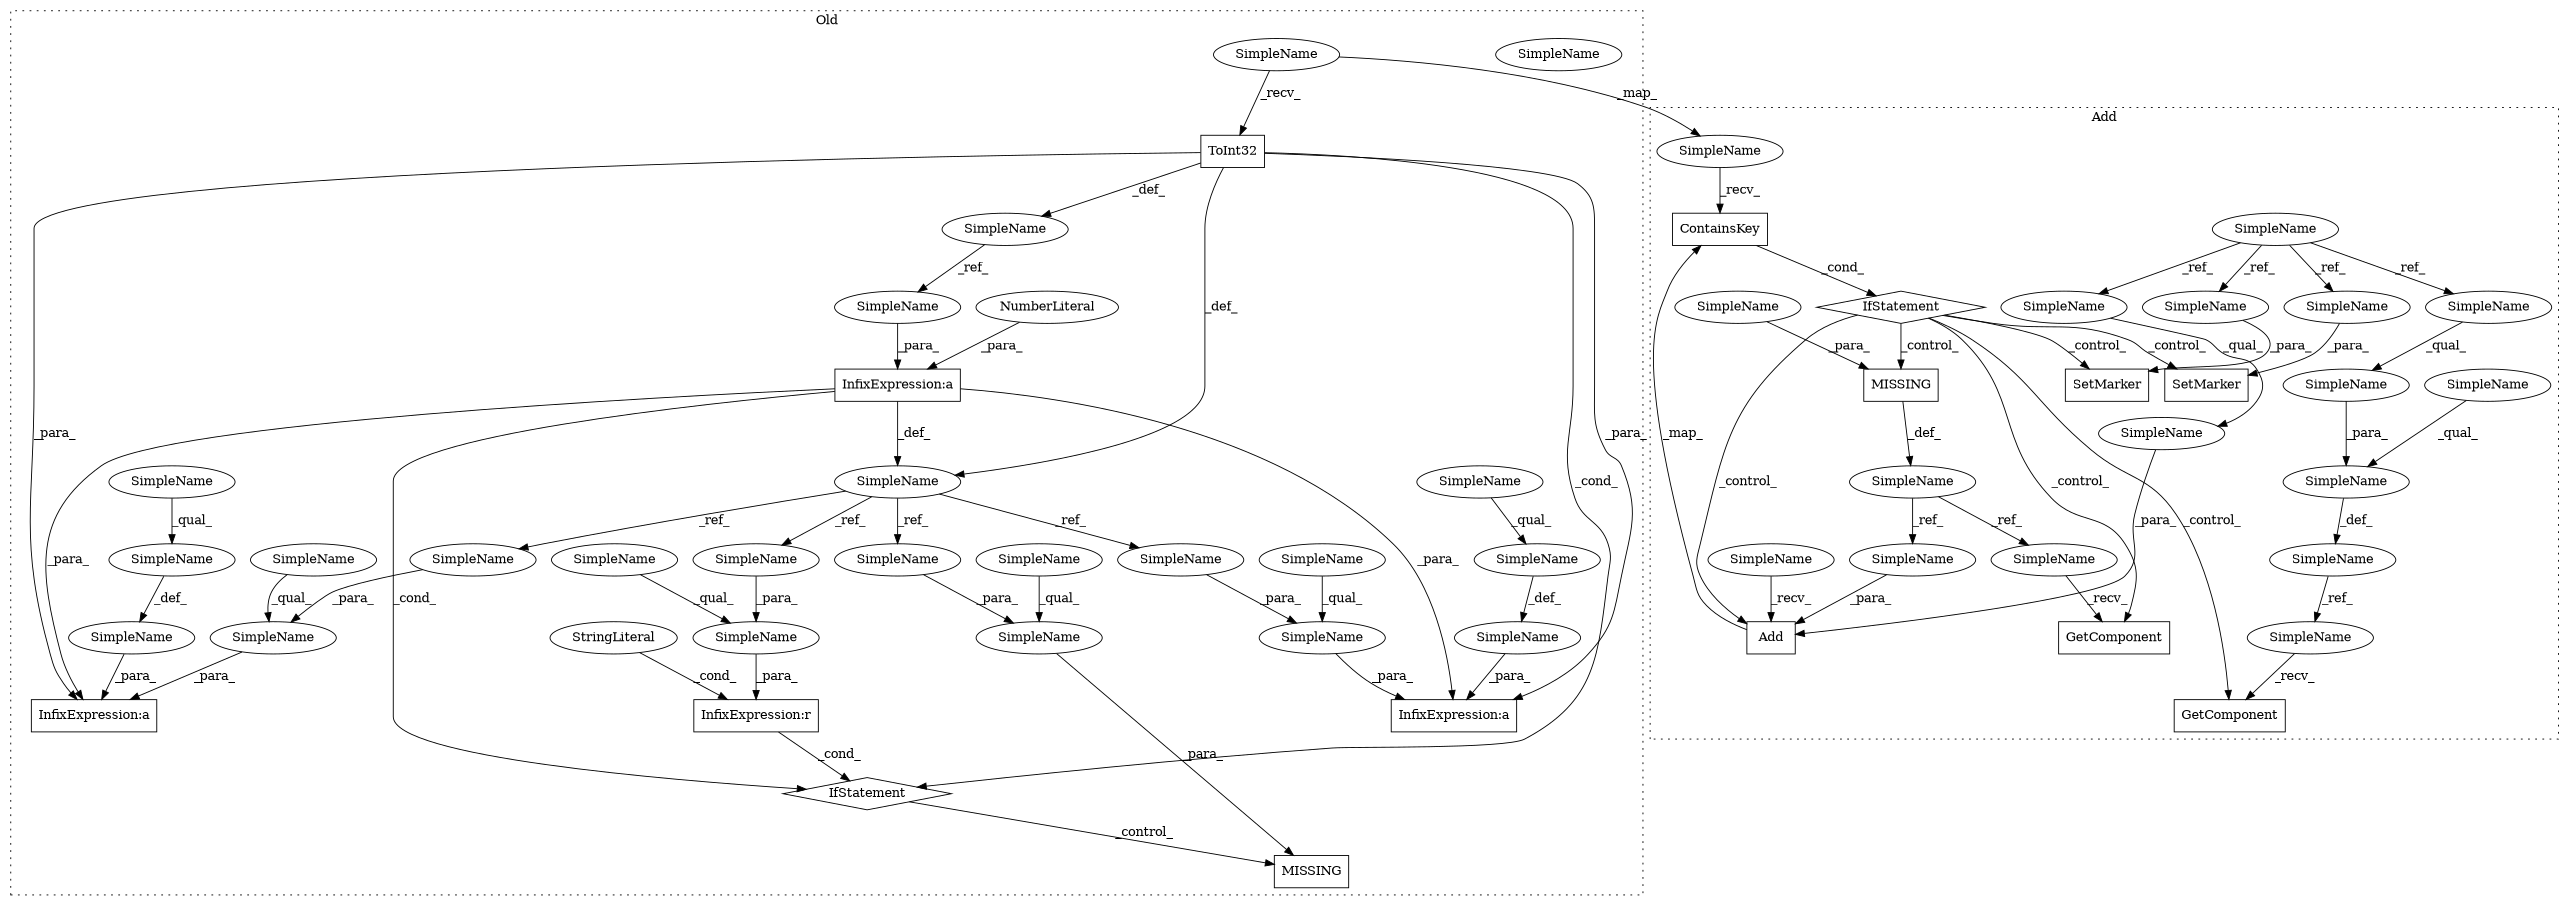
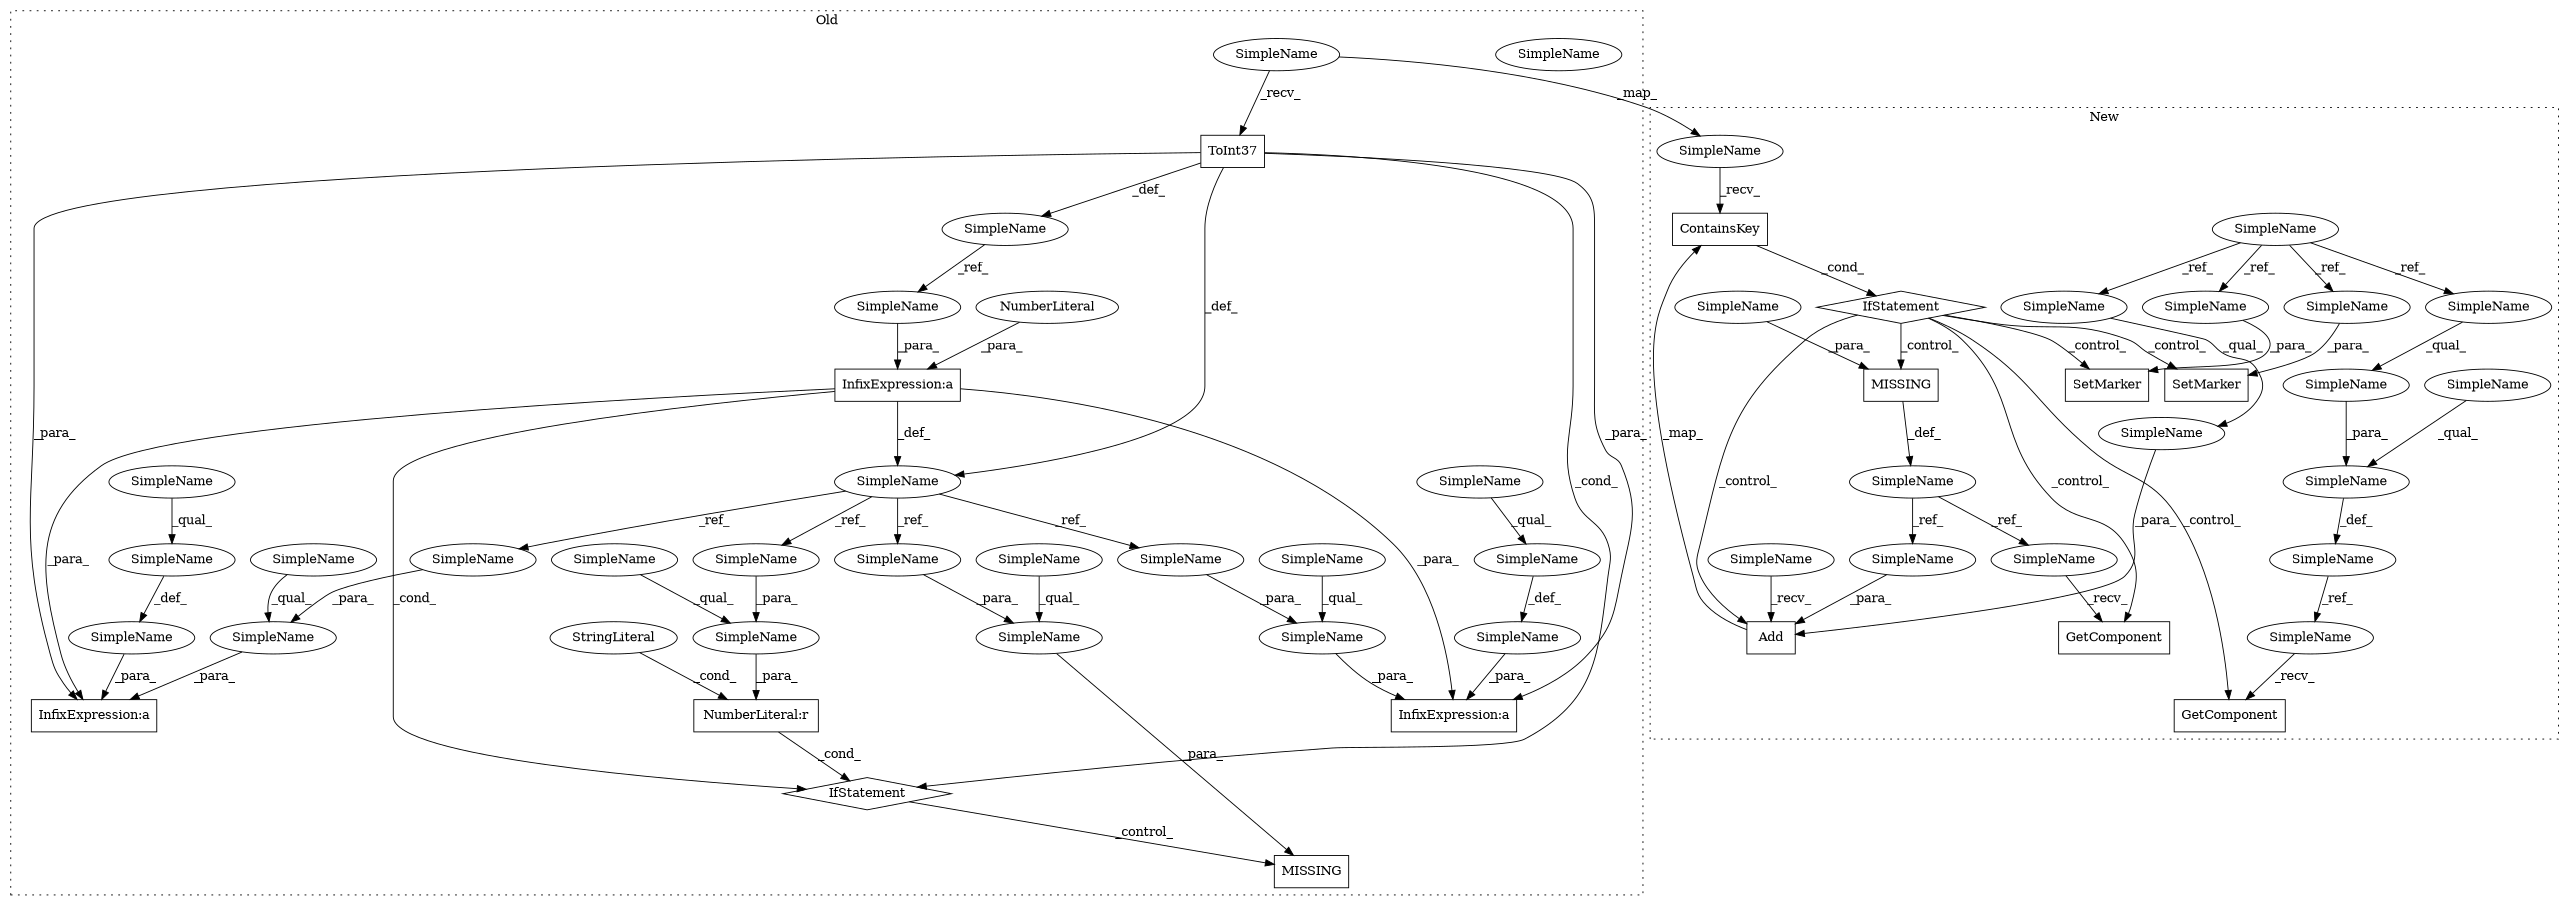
  digraph {
    node [a=42 l=6 s=3383 shape=ellipse]
-   n1 [a=32 l="8,1" label=ToInt32 s="2969,2993" shape=box]
-   n2 [a=27 l=4 label="InfixExpression:r" s=3112 shape=box]
+   n1 [a=32 l="8,1" label=ToInt37 s="2969,2993" shape=box]
+   n2 [a=27 l=4 label="NumberLiteral:r" s=3112 shape=box]
    n3 [a=32 l="3203,1" label=MISSING s="-1,3231" shape=box]
    n4 [a=27 l=3 label="InfixExpression:a" s=3035 shape=box]
    n5 [a=34 l=1 label=NumberLiteral s=3038]
    n6 [l=11 label=SimpleName s=3012]
    n7 [l="10,1" label=SimpleName s="3090,3111"]
    n8 [l=20 label=SimpleName s=3305]
    n9 [l=9 label=SimpleName s=3284]
    n10 [l=20 label=SimpleName]
    n11 [l=9 label=SimpleName s=3362]
    n12 [l=7 label=SimpleName s=2961]
    n13 [a=25 l="4,15" label=IfStatement s="3086,3120" shape=diamond]
    n14 [l=8 label=SimpleName s=2950]
    n15 [l=9 label=SimpleName s=3090]
    n16 [l="17,1" label=SimpleName s="3202,3230"]
    n17 [l=16 label=SimpleName s=3202]
    n18 [a=45 l=4 label=StringLiteral s=3116]
    n19 [l="10,1" label=SimpleName s="3261,3282"]
    n20 [a=27 l=-22 label="InfixExpression:a" s=3283 shape=box]
    n21 [l=9 label=SimpleName s=3261]
    n22 [l="10,1" label=SimpleName s="3339,3360"]
    n23 [a=27 l=-22 label="InfixExpression:a" s=3361 shape=box]
    n24 [l=9 label=SimpleName s=3339]
    n25 [l=11 label=SimpleName s=3100]
    n26 [l=11 label=SimpleName s=3271]
    n27 [l=11 label=SimpleName s=3349]
    n28 [l=11 label=SimpleName s=3219]
    n29 [l=8 label=SimpleName s=3027]
    n30 [l=7 label=SimpleName s=2961]
    n31 [label=SimpleName]
    n32 [label=SimpleName s=3305]
    n33 [a=32 l="12,1" label=ContainsKey s="2989,3017" shape=box]
    n34 [a=32 l=41 label=GetComponent s=3427 shape=box]
    n35 [a=32 l="4,1" label=Add s="3361,3395" shape=box]
    n36 [a=32 l=41 label=GetComponent s=3140 shape=box]
    n37 [a=32 l="10,1" label=SetMarker s="3469,3485" shape=box]
    n38 [label=SimpleName s=2930]
    n39 [l=16 label=SimpleName s=3092]
    n40 [l="16,1" label=SimpleName s="3076,3108"]
    n41 [l=15 label=SimpleName s=2973]
    n42 [a=32 l="10,1" label=SetMarker s="3182,3198" shape=box]
    n43 [a=25 l="4,14" label=IfStatement s="2969,3018" shape=diamond]
    n44 [l=16 label=SimpleName s=3365]
    n45 [l=12 label=SimpleName s=3061]
    n46 [l=15 label=SimpleName s=3076]
    n47 [l=12 label=SimpleName s=3273]
    n48 [l=15 label=SimpleName s=3345]
    n49 [a=32 l="3313,1" label=MISSING s="-1,3326" shape=box]
    n50 [l=14 label=SimpleName s=3312]
    n51 [label=SimpleName s=3479]
    n52 [label=SimpleName s=3092]
    n53 [label=SimpleName s=3365]
    n54 [label=SimpleName s=3192]
    n55 [l=12 label=SimpleName s=3127]
    n56 [l=12 label=SimpleName]
    n57 [l=12 label=SimpleName s=3414]
    subgraph cluster_1 {
      label=Old
      style=dotted
      n1
      n2
      n3
      n4
      n5
      n6
      n7
      n8
      n9
      n10
      n11
      n12
      n13
      n14
      n15
      n16
      n17
      n18
      n19
      n20
      n21
      n22
      n23
      n24
      n25
      n26
      n27
      n28
      n29
      n30
      n31
      n32
    }
    subgraph cluster_2 {
-     label=Add
+     label=New
      style=dotted
      n33
      n34
      n35
      n36
      n37
      n38
      n39
      n40
      n41
      n42
      n43
      n44
      n45
      n46
      n47
      n48
      n49
      n50
      n51
      n52
      n53
      n54
      n55
      n56
      n57
    }
    n1 -> n6 [label=_def_]
    n1 -> n13 [label=_cond_]
    n1 -> n14 [label=_def_]
    n1 -> n20 [label=_para_]
    n1 -> n23 [label=_para_]
    n2 -> n13 [label=_cond_]
    n4 -> n6 [label=_def_]
    n4 -> n13 [label=_cond_]
    n4 -> n20 [label=_para_]
    n4 -> n23 [label=_para_]
    n5 -> n4 [label=_para_]
    n6 -> n25 [label=_ref_]
    n6 -> n26 [label=_ref_]
    n6 -> n27 [label=_ref_]
    n6 -> n28 [label=_ref_]
    n7 -> n2 [label=_para_]
    n8 -> n9 [label=_def_]
    n9 -> n20 [label=_para_]
    n10 -> n11 [label=_def_]
    n11 -> n23 [label=_para_]
    n13 -> n3 [label=_control_]
    n14 -> n29 [label=_ref_]
    n15 -> n7 [label=_qual_]
    n16 -> n3 [label=_para_]
    n17 -> n16 [label=_qual_]
    n18 -> n2 [label=_cond_]
    n19 -> n20 [label=_para_]
    n21 -> n19 [label=_qual_]
    n22 -> n23 [label=_para_]
    n24 -> n22 [label=_qual_]
    n25 -> n7 [label=_para_]
    n26 -> n19 [label=_para_]
    n27 -> n22 [label=_para_]
    n28 -> n16 [label=_para_]
    n29 -> n4 [label=_para_]
    n30 -> n1 [label=_recv_]
    n30 -> n41 [label=_map_]
    n31 -> n10 [label=_qual_]
    n32 -> n8 [label=_qual_]
    n33 -> n43 [label=_cond_]
    n35 -> n33 [label=_map_]
    n38 -> n51 [label=_ref_]
    n38 -> n52 [label=_ref_]
    n38 -> n53 [label=_ref_]
    n38 -> n54 [label=_ref_]
    n39 -> n40 [label=_para_]
    n40 -> n45 [label=_def_]
    n41 -> n33 [label=_recv_]
    n43 -> n34 [label=_control_]
    n43 -> n35 [label=_control_]
    n43 -> n36 [label=_control_]
    n43 -> n37 [label=_control_]
    n43 -> n42 [label=_control_]
    n43 -> n49 [label=_control_]
    n44 -> n35 [label=_para_]
    n45 -> n55 [label=_ref_]
    n46 -> n40 [label=_qual_]
    n47 -> n56 [label=_ref_]
    n47 -> n57 [label=_ref_]
    n48 -> n35 [label=_recv_]
    n49 -> n47 [label=_def_]
    n50 -> n49 [label=_para_]
    n51 -> n37 [label=_para_]
    n52 -> n39 [label=_qual_]
    n53 -> n44 [label=_qual_]
    n54 -> n42 [label=_para_]
    n55 -> n36 [label=_recv_]
    n56 -> n35 [label=_para_]
    n57 -> n34 [label=_recv_]
  }
